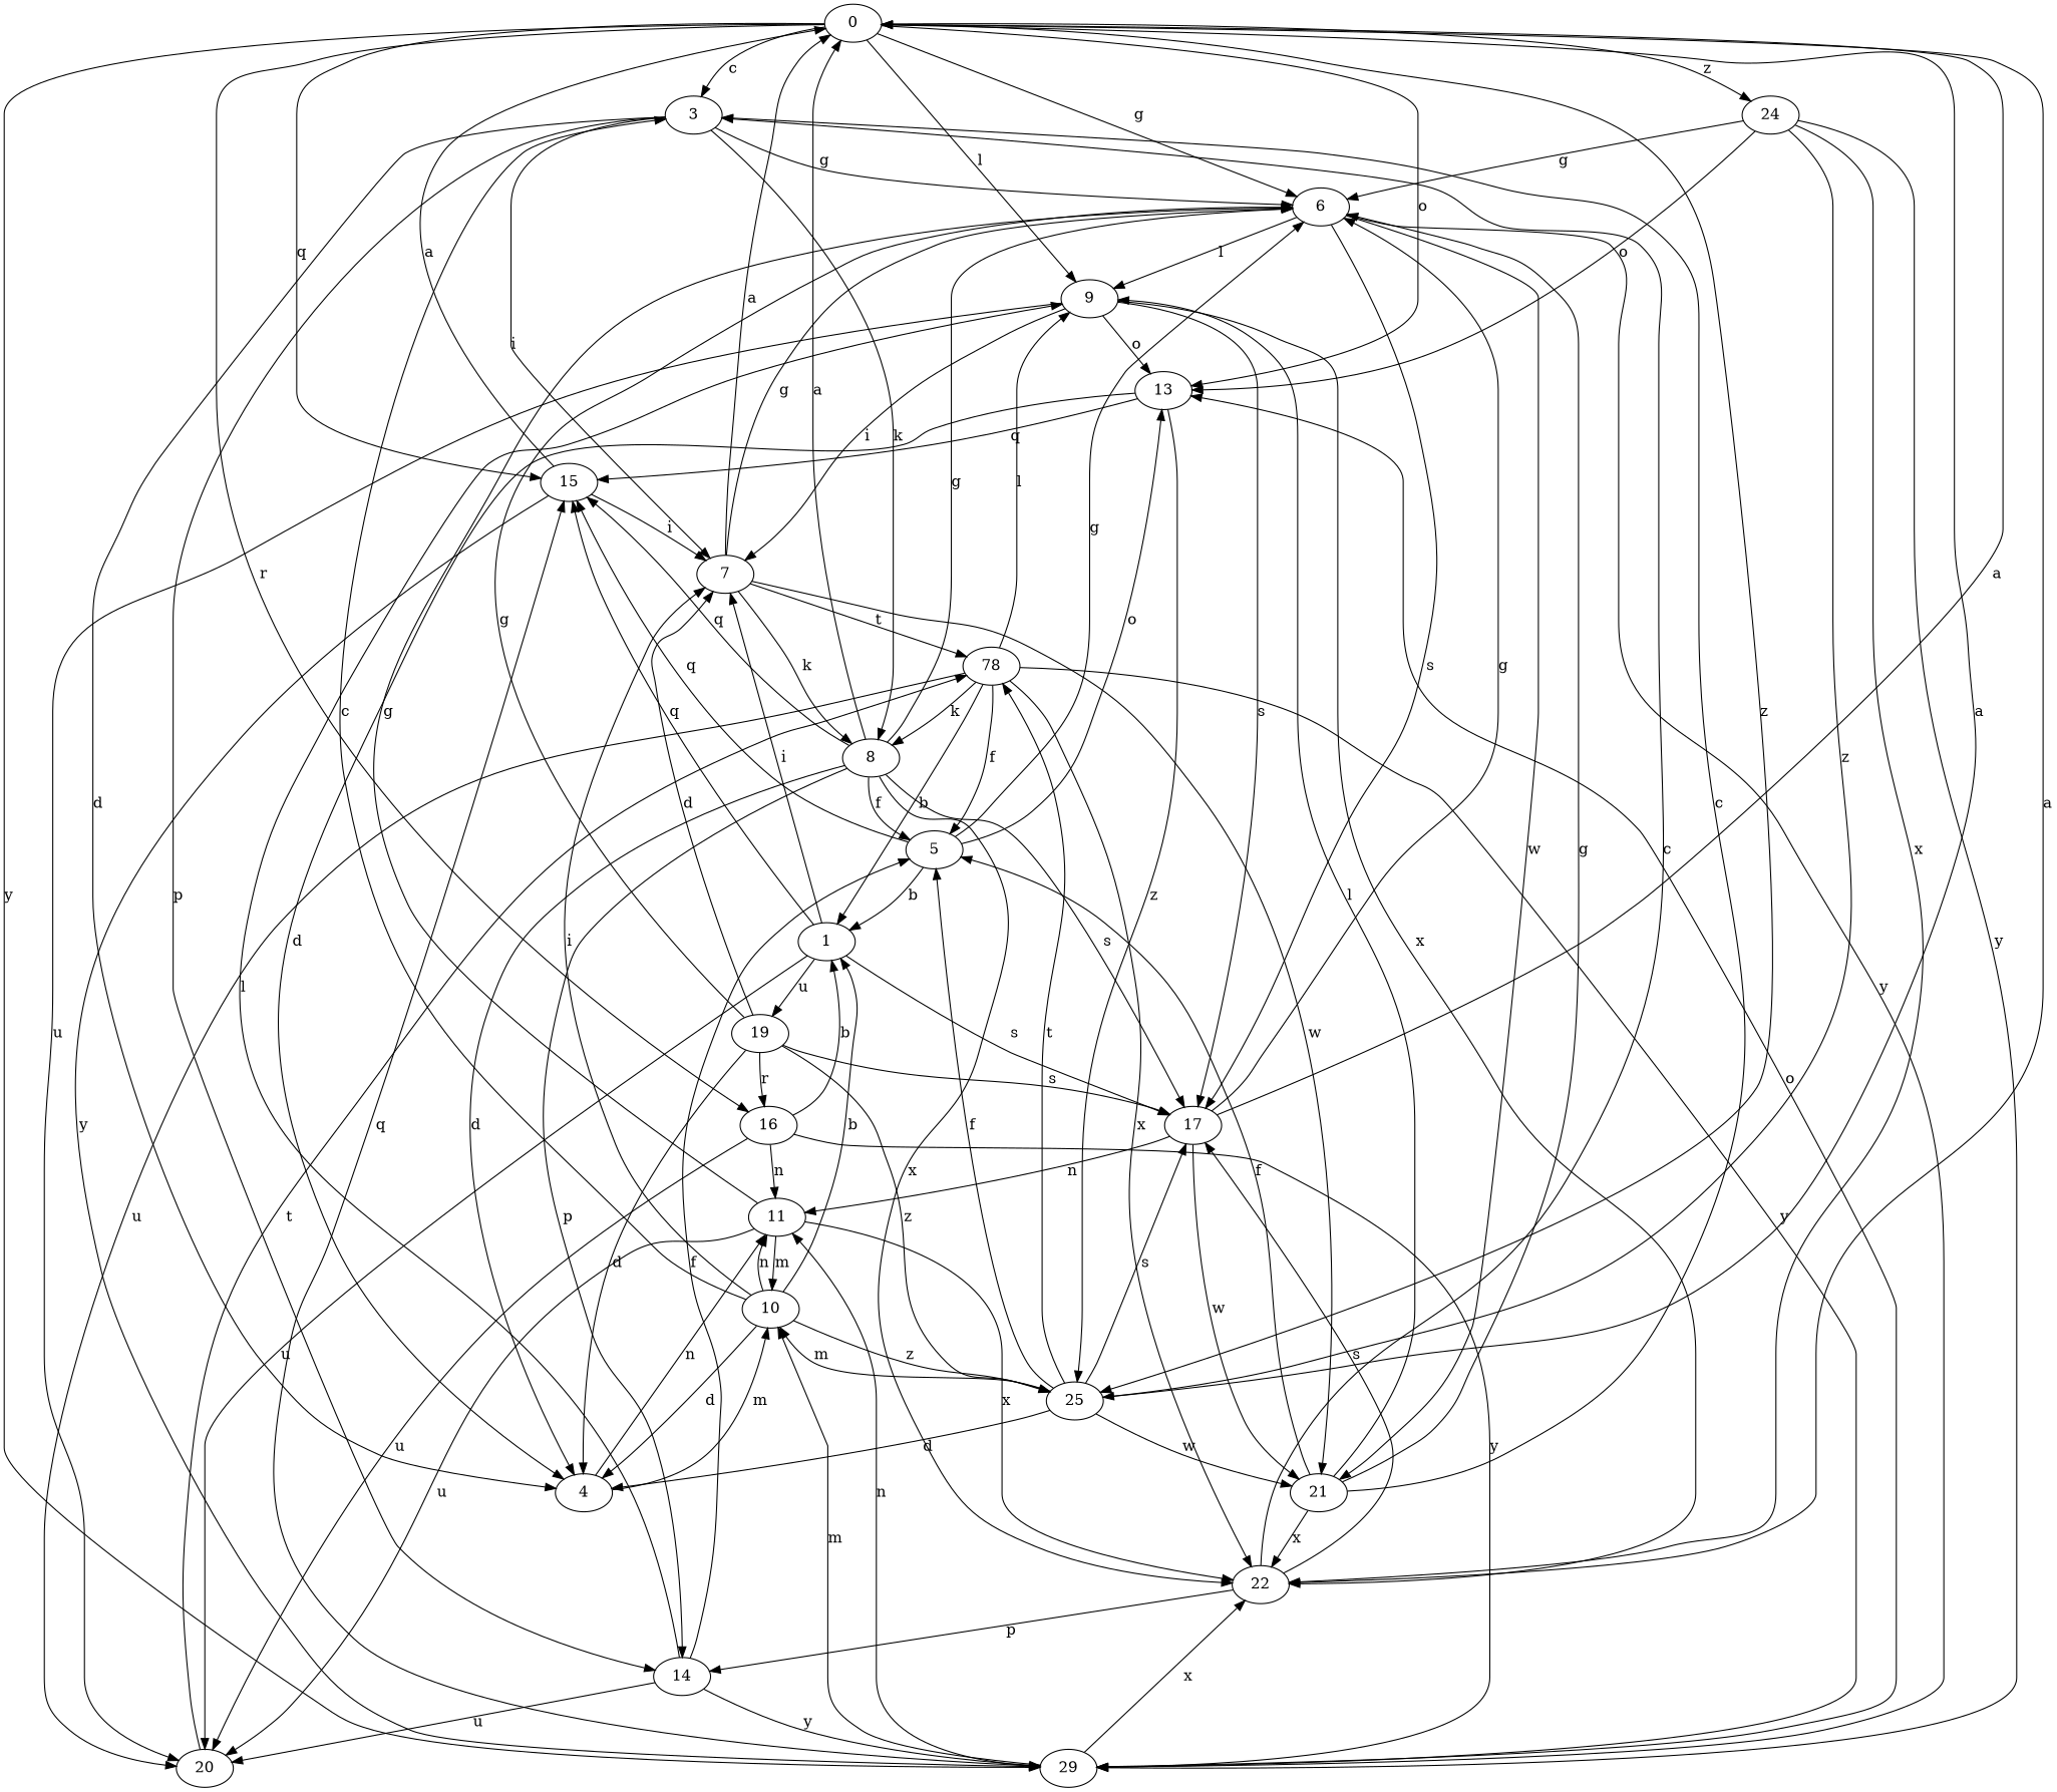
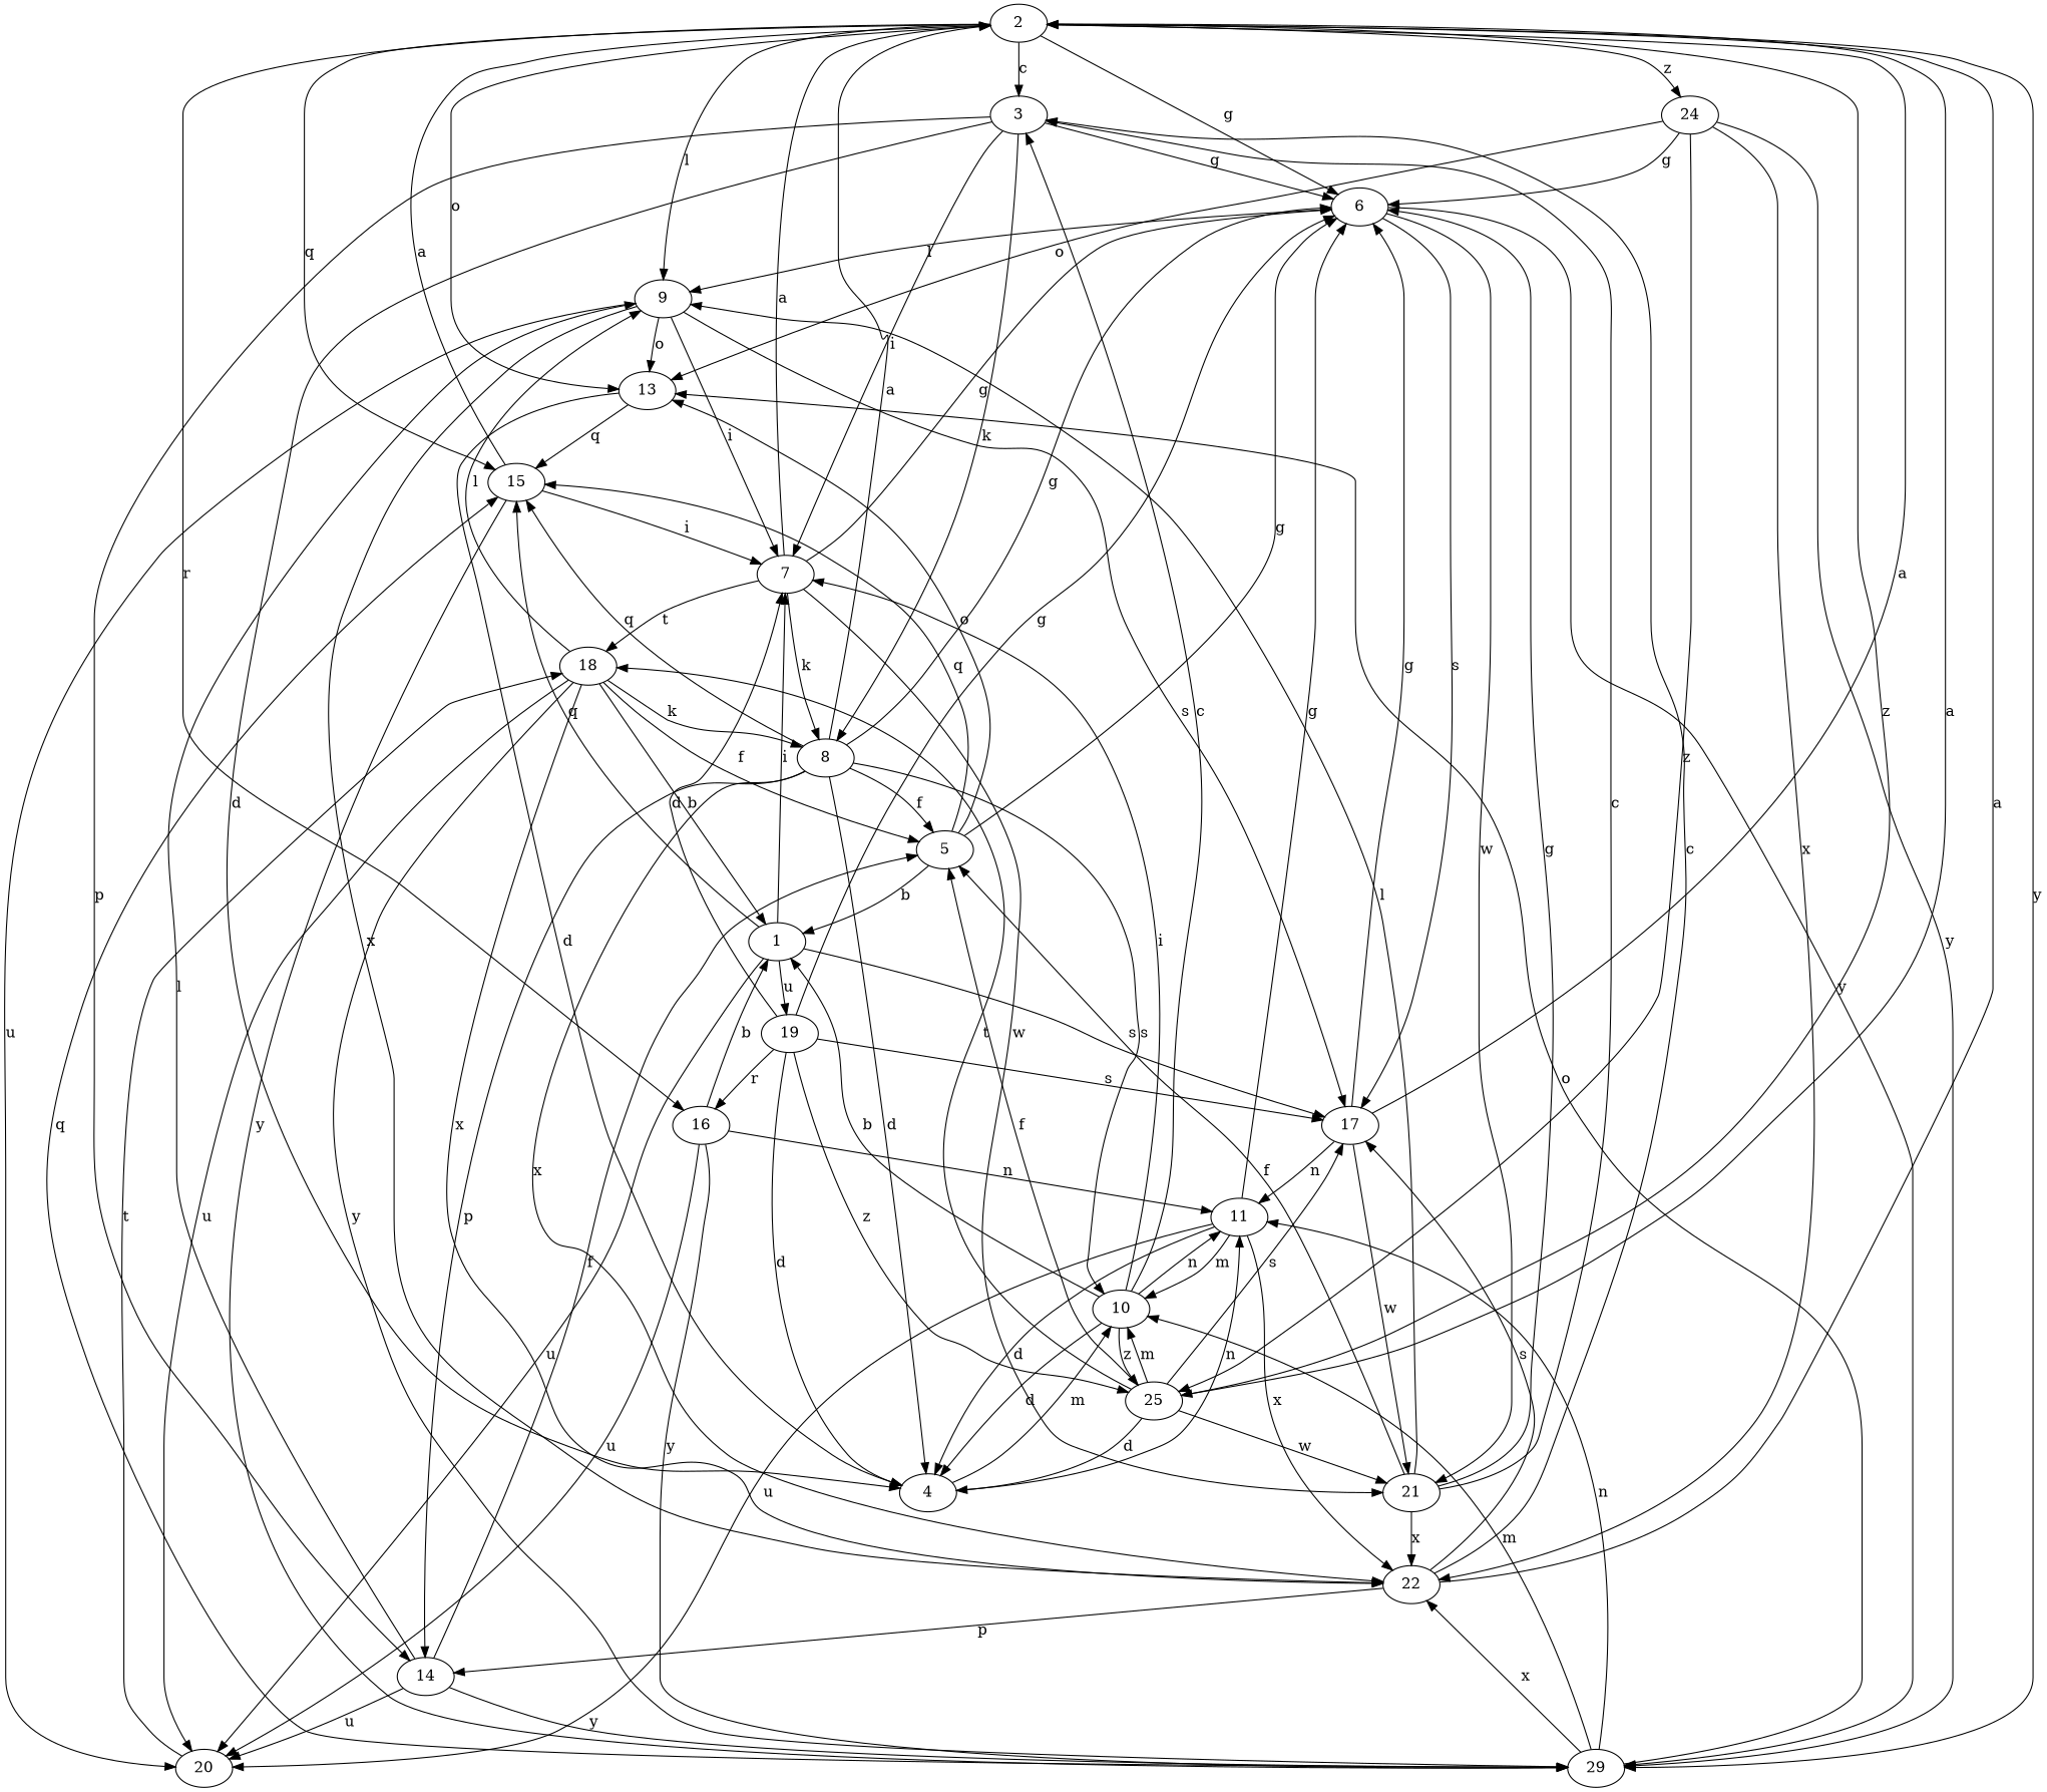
  strict digraph {
-   0
+   0 [label=2]
    3
    6
    9
    13
    15
    16
    n8 [label=29]
    24
    25
    7
    4
    8
    14
    17
    21
    20
    22
    1
    11
    10
    5
-   18 [label=78]
+   18
    19
    0 -> 3 [label=c]
    0 -> 6 [label=g]
    0 -> 9 [label=l]
    0 -> 13 [label=o]
    0 -> 15 [label=q]
    0 -> 16 [label=r]
    0 -> n8 [label=y]
    0 -> 24 [label=z]
    0 -> 25 [label=z]
    3 -> 6 [label=g]
    3 -> 7 [label=i]
    3 -> 4 [label=d]
    3 -> 8 [label=k]
    3 -> 14 [label=p]
    6 -> 9 [label=l]
    6 -> n8 [label=y]
    6 -> 17 [label=s]
    6 -> 21 [label=w]
    9 -> 13 [label=o]
    9 -> 7 [label=i]
    9 -> 17 [label=s]
    9 -> 20 [label=u]
    9 -> 22 [label=x]
    13 -> 15 [label=q]
-   13 -> 25 [label=z]
    13 -> 4 [label=d]
    15 -> 0 [label=a]
    15 -> n8 [label=y]
    15 -> 7 [label=i]
    16 -> n8 [label=y]
    16 -> 20 [label=u]
    16 -> 1 [label=b]
    16 -> 11 [label=n]
    n8 -> 13 [label=o]
    n8 -> 15 [label=q]
    n8 -> 22 [label=x]
    n8 -> 11 [label=n]
    n8 -> 10 [label=m]
    24 -> 6 [label=g]
    24 -> 13 [label=o]
    24 -> n8 [label=y]
    24 -> 25 [label=z]
    24 -> 22 [label=x]
    25 -> 0 [label=a]
    25 -> 4 [label=d]
    25 -> 17 [label=s]
    25 -> 21 [label=w]
    25 -> 10 [label=m]
    25 -> 5 [label=f]
    25 -> 18 [label=t]
    7 -> 0 [label=a]
    7 -> 6 [label=g]
    7 -> 8 [label=k]
    7 -> 21 [label=w]
    7 -> 18 [label=t]
    4 -> 11 [label=n]
    4 -> 10 [label=m]
    8 -> 0 [label=a]
    8 -> 6 [label=g]
    8 -> 15 [label=q]
    8 -> 4 [label=d]
    8 -> 14 [label=p]
-   8 -> 17 [label=s]
+   8 -> 10 [label=s]
    8 -> 22 [label=x]
    8 -> 5 [label=f]
    14 -> 9 [label=l]
    14 -> n8 [label=y]
    14 -> 20 [label=u]
    14 -> 5 [label=f]
    17 -> 0 [label=a]
    17 -> 6 [label=g]
    17 -> 21 [label=w]
    17 -> 11 [label=n]
    21 -> 3 [label=c]
    21 -> 6 [label=g]
    21 -> 9 [label=l]
    21 -> 22 [label=x]
    21 -> 5 [label=f]
    20 -> 18 [label=t]
    22 -> 0 [label=a]
    22 -> 3 [label=c]
    22 -> 14 [label=p]
    22 -> 17 [label=s]
    1 -> 15 [label=q]
    1 -> 7 [label=i]
    1 -> 17 [label=s]
    1 -> 20 [label=u]
    1 -> 19 [label=u]
    11 -> 6 [label=g]
+   11 -> 4 [label=d]
    11 -> 20 [label=u]
    11 -> 22 [label=x]
    11 -> 10 [label=m]
    10 -> 3 [label=c]
    10 -> 25 [label=z]
    10 -> 7 [label=i]
    10 -> 4 [label=d]
    10 -> 1 [label=b]
    10 -> 11 [label=n]
    5 -> 6 [label=g]
    5 -> 13 [label=o]
    5 -> 15 [label=q]
    5 -> 1 [label=b]
    18 -> 9 [label=l]
    18 -> n8 [label=y]
    18 -> 8 [label=k]
    18 -> 20 [label=u]
    18 -> 22 [label=x]
    18 -> 1 [label=b]
    18 -> 5 [label=f]
    19 -> 6 [label=g]
    19 -> 16 [label=r]
    19 -> 25 [label=z]
    19 -> 7 [label=d]
    19 -> 4 [label=d]
    19 -> 17 [label=s]
  }
